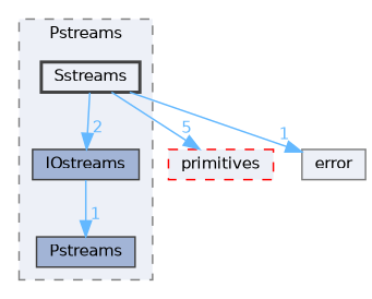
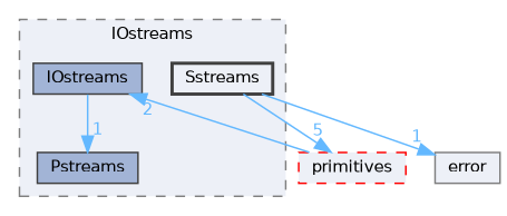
  digraph {
    compound=true
    node [color=grey25 fillcolor="#edf0f7" fontname=Helvetica fontsize=10 shape=box style=filled]
    edge [color=steelblue1 fontcolor=steelblue1 fontname=Helvetica fontsize=10 headlabel=1 labeldistance=1.5 labelfontname=Helvetica labelfontsize=10]
    n1 [fillcolor="#a2b4d6" height=0.2 label=IOstreams width=0.4]
    n2 [fillcolor="#a2b4d6" height=0.2 label=Pstreams width=0.4]
    n3 [height=0.2 label=Sstreams style="filled,bold" width=0.4]
    n4 [color=red height=0.2 label=primitives style="filled,dashed" width=0.4]
    n5 [color=grey50 height=0.2 label=error width=0.4]
    subgraph cluster_1 {
      bgcolor="#edf0f7"
      fontname=Helvetica
      fontsize=10
-     label=Pstreams
+     label=IOstreams
      pencolor=grey50
      style="filled,dashed"
      n1
      n2
      n3
    }
    n1 -> n2
-   n3 -> n1 [headlabel=2]
+   n4 -> n1 [headlabel=2]
    n3 -> n4 [headlabel=5]
    n3 -> n5
  }
